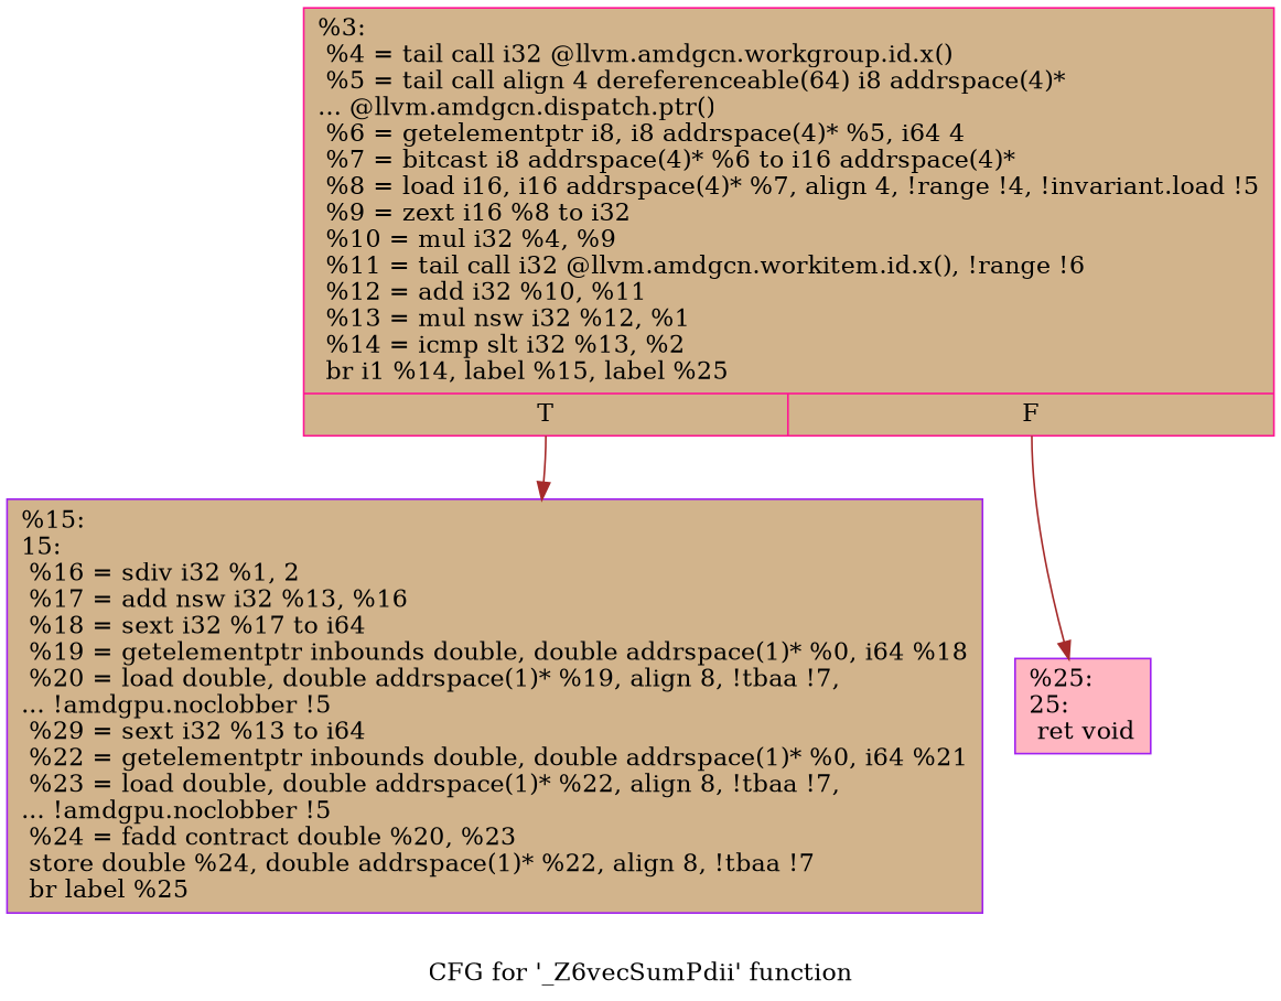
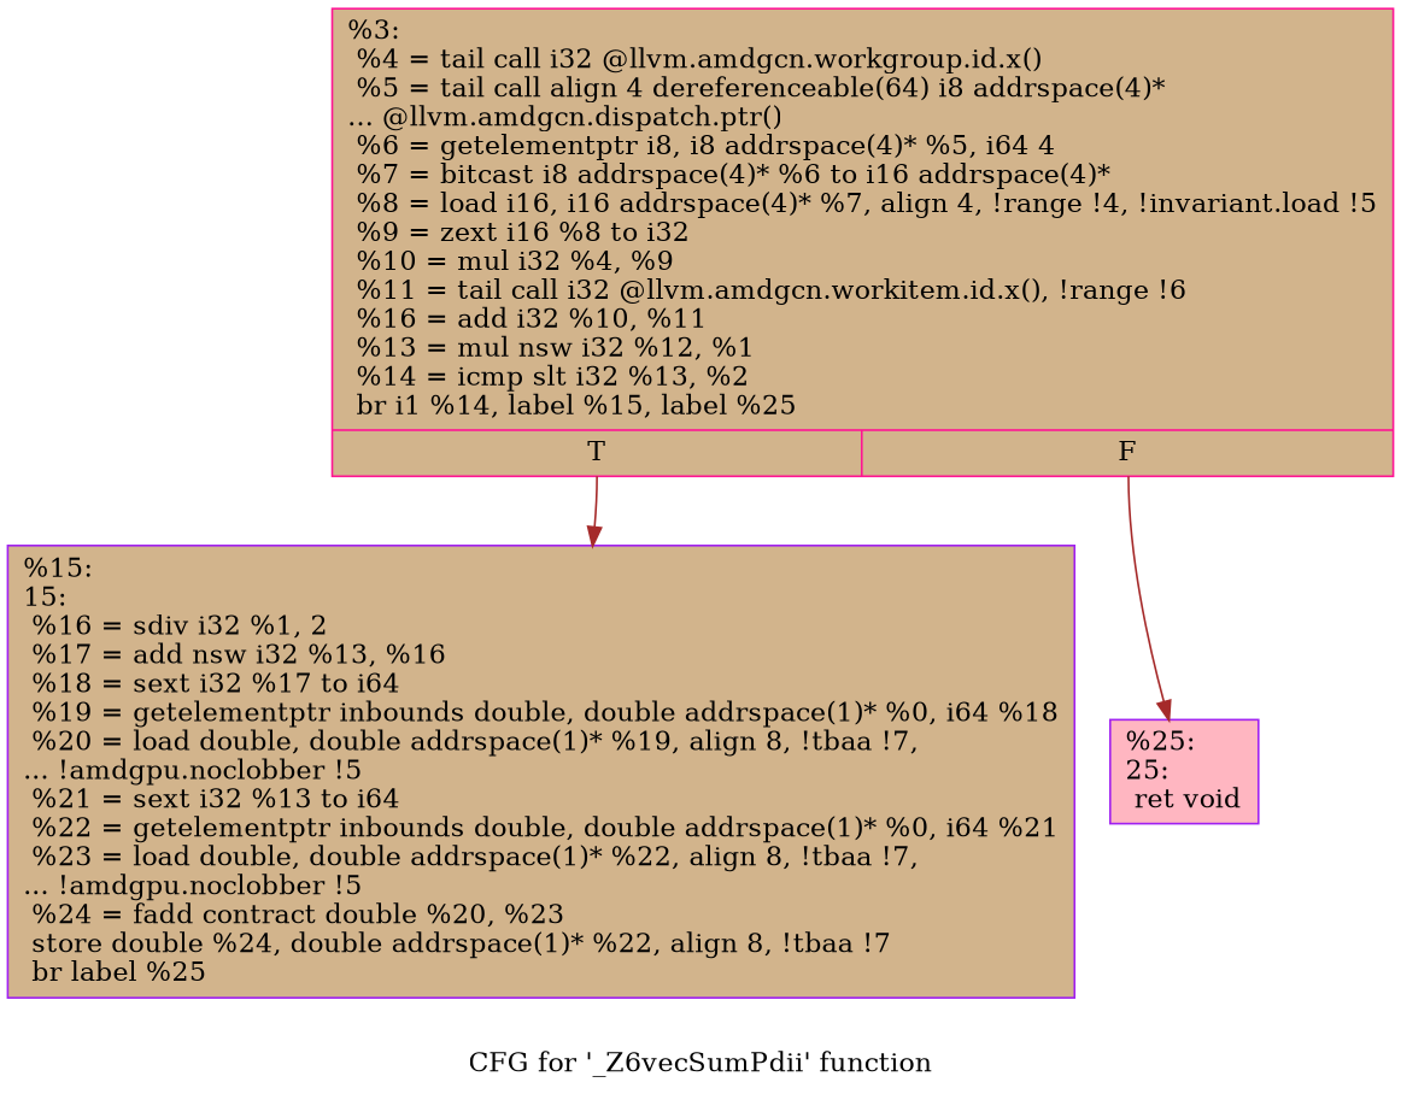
  digraph {
    label="CFG for '_Z6vecSumPdii' function"
    node [color=purple fillcolor=tan shape=record style=filled]
    edge [color=brown style=solid]
-   n1 [color=deeppink label="{%3:\l  %4 = tail call i32 @llvm.amdgcn.workgroup.id.x()\l  %5 = tail call align 4 dereferenceable(64) i8 addrspace(4)*\l... @llvm.amdgcn.dispatch.ptr()\l  %6 = getelementptr i8, i8 addrspace(4)* %5, i64 4\l  %7 = bitcast i8 addrspace(4)* %6 to i16 addrspace(4)*\l  %8 = load i16, i16 addrspace(4)* %7, align 4, !range !4, !invariant.load !5\l  %9 = zext i16 %8 to i32\l  %10 = mul i32 %4, %9\l  %11 = tail call i32 @llvm.amdgcn.workitem.id.x(), !range !6\l  %12 = add i32 %10, %11\l  %13 = mul nsw i32 %12, %1\l  %14 = icmp slt i32 %13, %2\l  br i1 %14, label %15, label %25\l|{<s0>T|<s1>F}}"]
-   n2 [label="{%15:\l15:                                               \l  %16 = sdiv i32 %1, 2\l  %17 = add nsw i32 %13, %16\l  %18 = sext i32 %17 to i64\l  %19 = getelementptr inbounds double, double addrspace(1)* %0, i64 %18\l  %20 = load double, double addrspace(1)* %19, align 8, !tbaa !7,\l... !amdgpu.noclobber !5\l  %29 = sext i32 %13 to i64\l  %22 = getelementptr inbounds double, double addrspace(1)* %0, i64 %21\l  %23 = load double, double addrspace(1)* %22, align 8, !tbaa !7,\l... !amdgpu.noclobber !5\l  %24 = fadd contract double %20, %23\l  store double %24, double addrspace(1)* %22, align 8, !tbaa !7\l  br label %25\l}"]
+   n1 [color=deeppink label="{%3:\l  %4 = tail call i32 @llvm.amdgcn.workgroup.id.x()\l  %5 = tail call align 4 dereferenceable(64) i8 addrspace(4)*\l... @llvm.amdgcn.dispatch.ptr()\l  %6 = getelementptr i8, i8 addrspace(4)* %5, i64 4\l  %7 = bitcast i8 addrspace(4)* %6 to i16 addrspace(4)*\l  %8 = load i16, i16 addrspace(4)* %7, align 4, !range !4, !invariant.load !5\l  %9 = zext i16 %8 to i32\l  %10 = mul i32 %4, %9\l  %11 = tail call i32 @llvm.amdgcn.workitem.id.x(), !range !6\l  %16 = add i32 %10, %11\l  %13 = mul nsw i32 %12, %1\l  %14 = icmp slt i32 %13, %2\l  br i1 %14, label %15, label %25\l|{<s0>T|<s1>F}}"]
+   n2 [label="{%15:\l15:                                               \l  %16 = sdiv i32 %1, 2\l  %17 = add nsw i32 %13, %16\l  %18 = sext i32 %17 to i64\l  %19 = getelementptr inbounds double, double addrspace(1)* %0, i64 %18\l  %20 = load double, double addrspace(1)* %19, align 8, !tbaa !7,\l... !amdgpu.noclobber !5\l  %21 = sext i32 %13 to i64\l  %22 = getelementptr inbounds double, double addrspace(1)* %0, i64 %21\l  %23 = load double, double addrspace(1)* %22, align 8, !tbaa !7,\l... !amdgpu.noclobber !5\l  %24 = fadd contract double %20, %23\l  store double %24, double addrspace(1)* %22, align 8, !tbaa !7\l  br label %25\l}"]
    n3 [fillcolor=lightpink label="{%25:\l25:                                               \l  ret void\l}"]
    n1 -> n2 [tailport=s0]
    n1 -> n3 [tailport=s1]
  }
